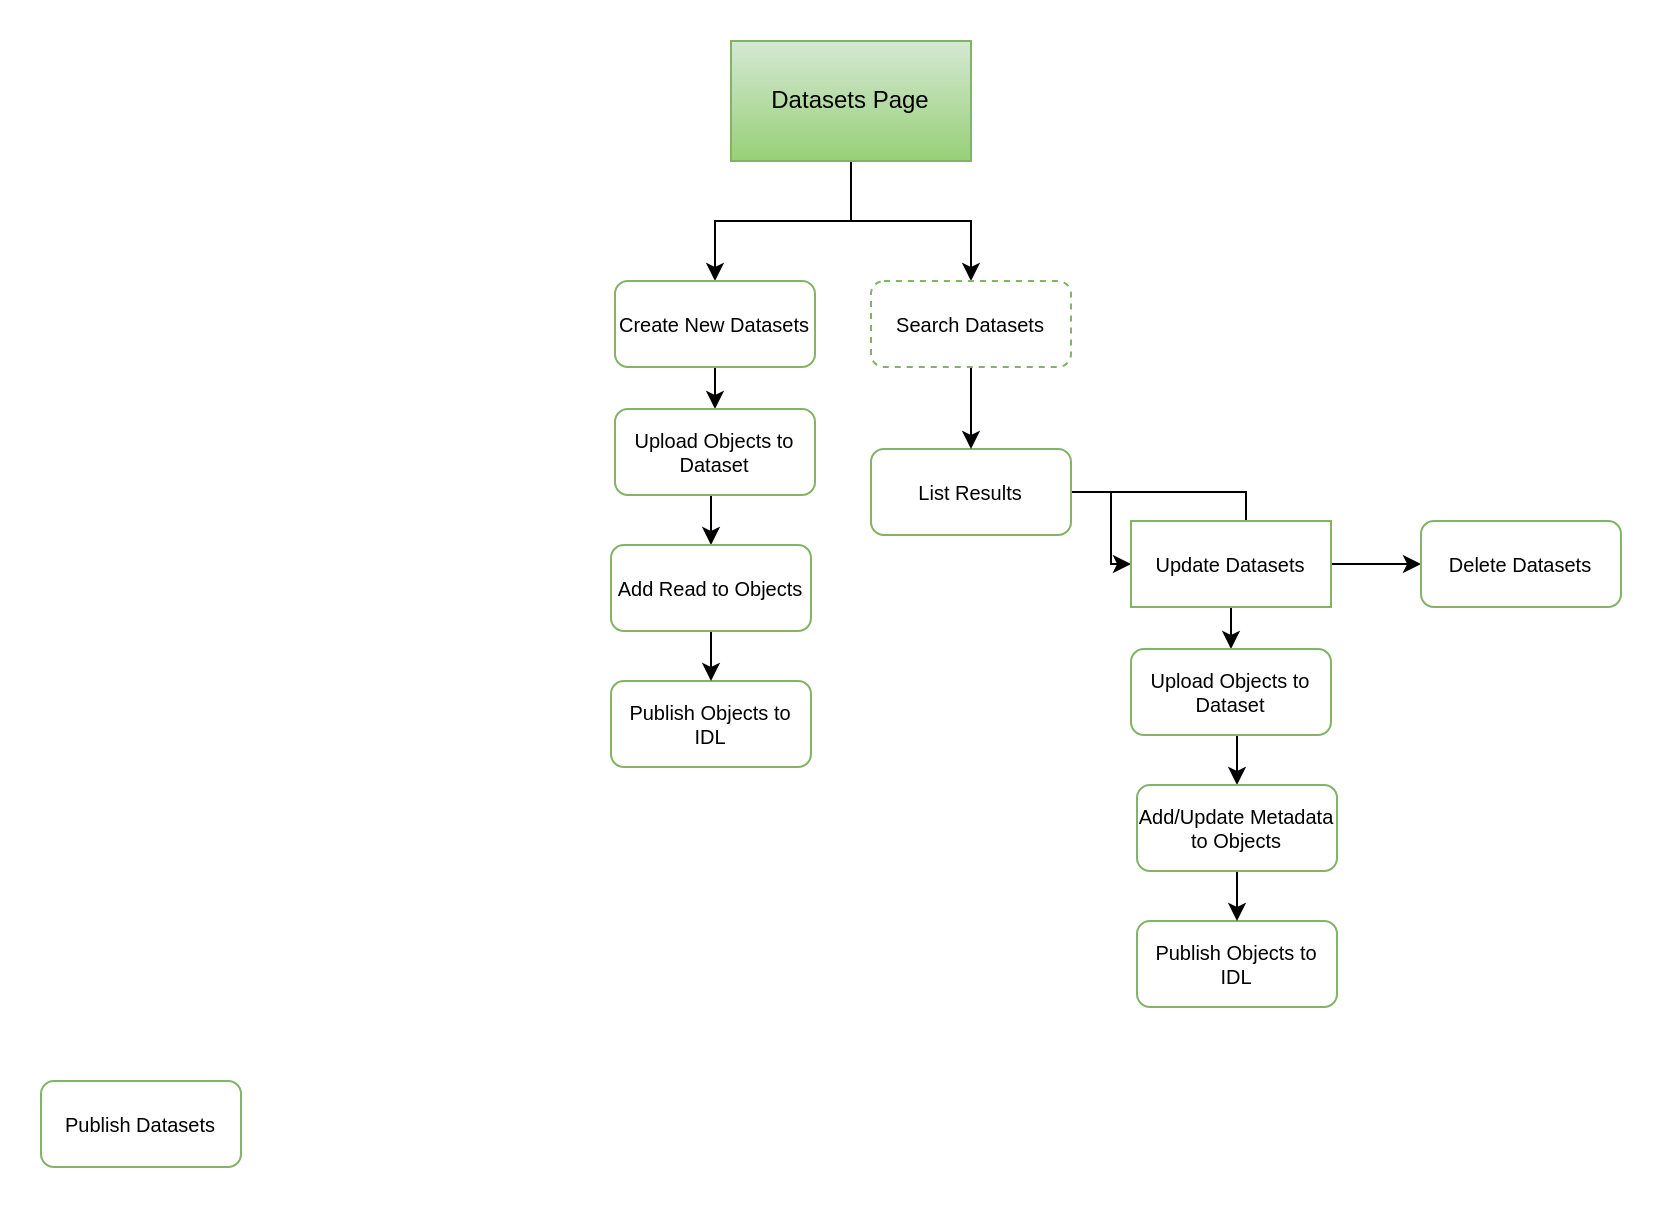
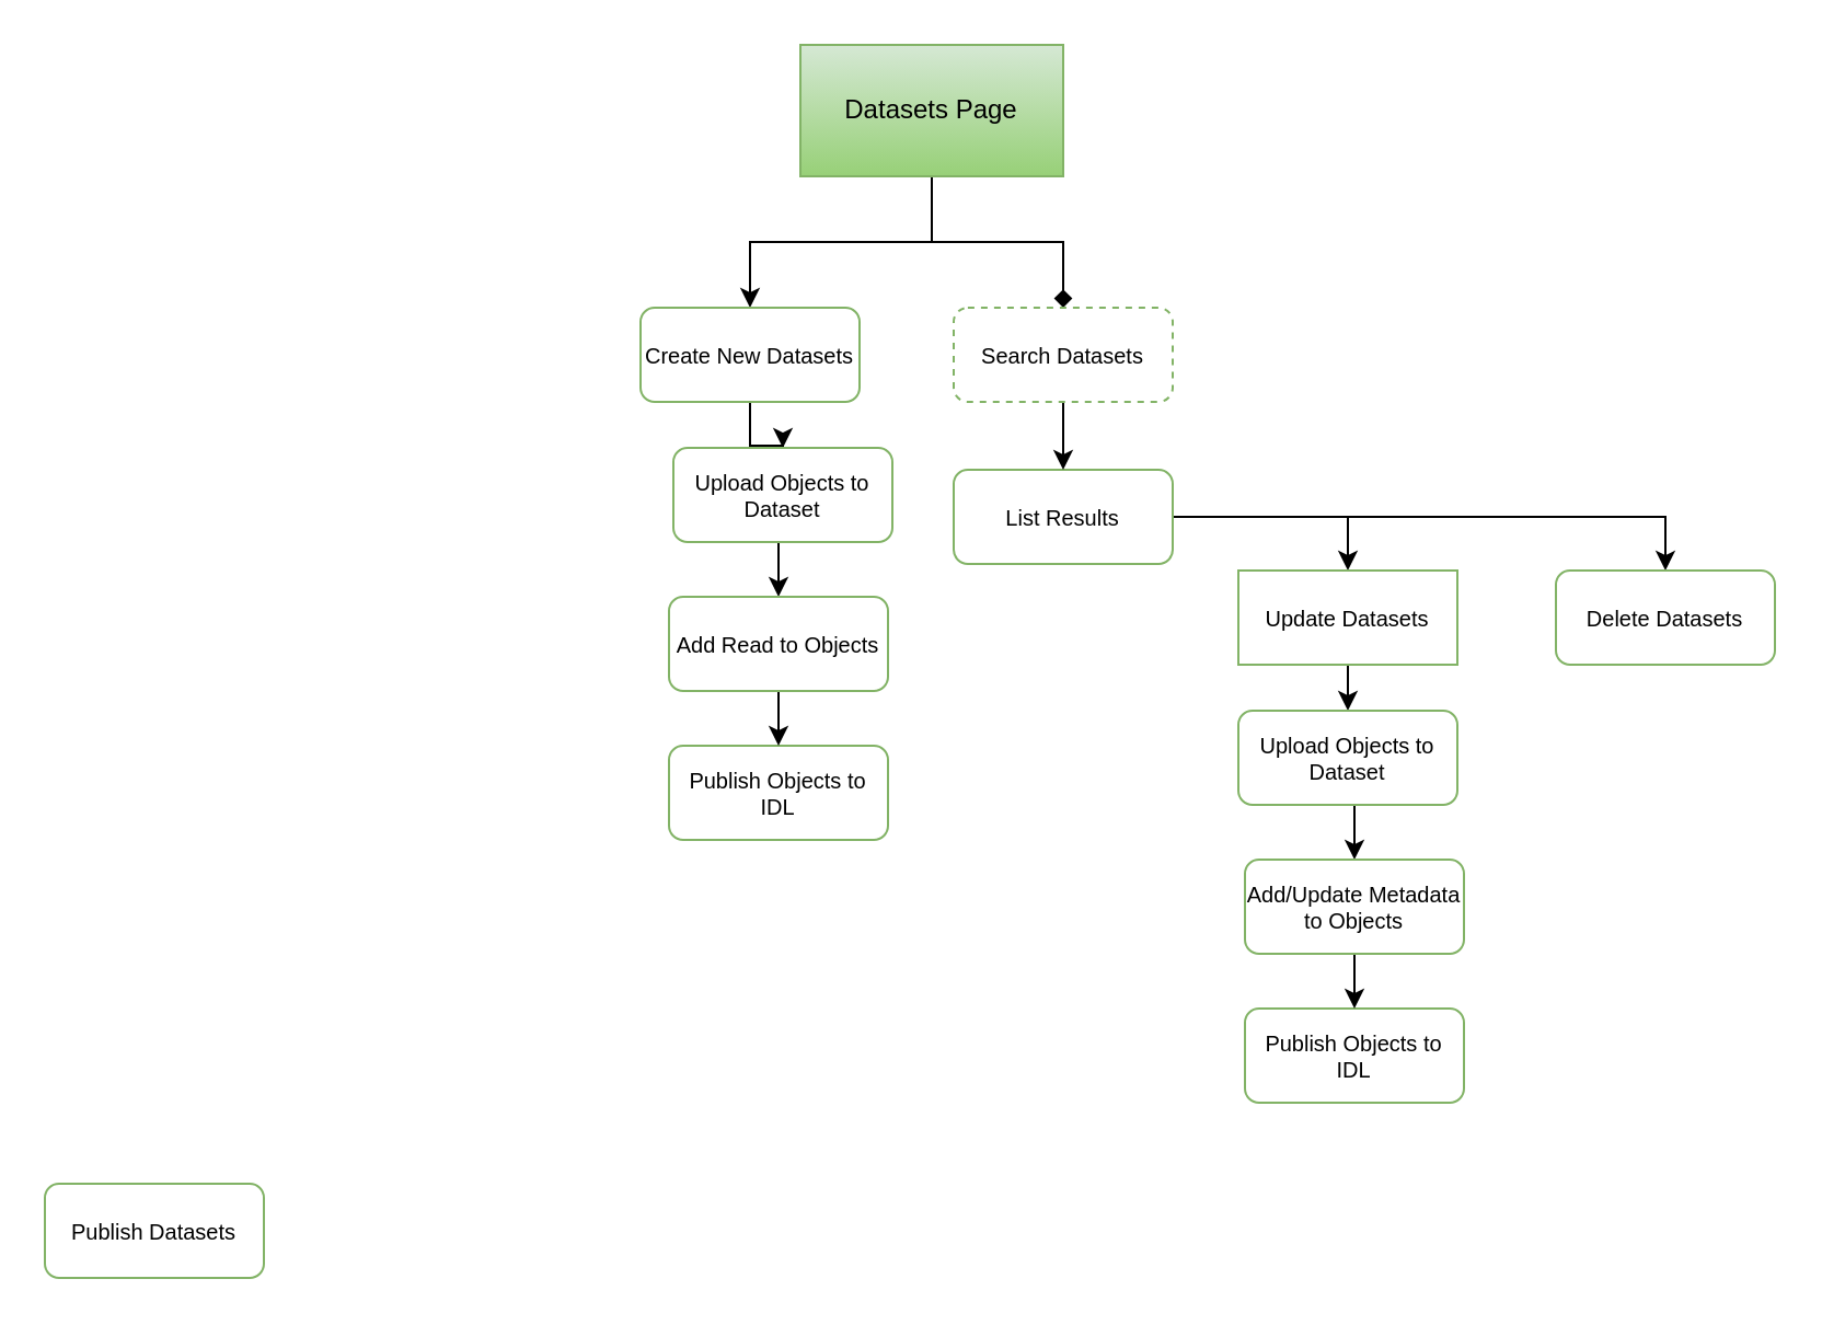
  <mxCell id="0" />
  <mxCell id="1" parent="0" />
  <mxCell id="2" style="edgeStyle=orthogonalEdgeStyle;rounded=0;orthogonalLoop=1;jettySize=auto;html=1;entryX=0.5;entryY=0;entryDx=0;entryDy=0;" parent="1" source="4" target="15" edge="1"><mxGeometry relative="1" as="geometry" /></mxCell>
- <mxCell id="3" style="edgeStyle=orthogonalEdgeStyle;rounded=0;orthogonalLoop=1;jettySize=auto;html=1;" parent="1" source="4" target="9" edge="1"><mxGeometry relative="1" as="geometry" /></mxCell>
+ <mxCell id="3" style="edgeStyle=orthogonalEdgeStyle;rounded=0;orthogonalLoop=1;jettySize=auto;html=1;endArrow=diamond;" parent="1" source="4" target="9" edge="1"><mxGeometry relative="1" as="geometry" /></mxCell>
  <mxCell id="4" value="Datasets Page" style="rounded=0;whiteSpace=wrap;html=1;strokeColor=#82b366;gradientColor=#97d077;fillColor=#d5e8d4;" parent="1" vertex="1"><mxGeometry x="365" y="20" width="120" height="60" as="geometry" /></mxCell>
  <mxCell id="5" value="" style="edgeStyle=orthogonalEdgeStyle;rounded=0;orthogonalLoop=1;jettySize=auto;html=1;" parent="1" source="7" target="11" edge="1"><mxGeometry relative="1" as="geometry" /></mxCell>
  <mxCell id="6" style="edgeStyle=orthogonalEdgeStyle;rounded=0;orthogonalLoop=1;jettySize=auto;html=1;" parent="1" source="7" target="17" edge="1"><mxGeometry relative="1" as="geometry" /></mxCell>
- <mxCell id="7" value="List Results" style="rounded=1;whiteSpace=wrap;html=1;strokeColor=#82b366;fontSize=10;fillColor=#FFFFFF;" parent="1" vertex="1"><mxGeometry x="435" y="224" width="100" height="43" as="geometry" /></mxCell>
+ <mxCell id="7" value="List Results" style="rounded=1;whiteSpace=wrap;html=1;strokeColor=#82b366;fontSize=10;fillColor=#FFFFFF;" parent="1" vertex="1"><mxGeometry x="435" y="214" width="100" height="43" as="geometry" /></mxCell>
  <mxCell id="8" style="edgeStyle=orthogonalEdgeStyle;rounded=0;orthogonalLoop=1;jettySize=auto;html=1;exitX=0.5;exitY=1;exitDx=0;exitDy=0;entryX=0.5;entryY=0;entryDx=0;entryDy=0;" parent="1" source="9" target="7" edge="1"><mxGeometry relative="1" as="geometry" /></mxCell>
  <mxCell id="9" value="Search Datasets" style="rounded=1;whiteSpace=wrap;html=1;strokeColor=#82b366;fontSize=10;fillColor=#FFFFFF;dashed=1;" parent="1" vertex="1"><mxGeometry x="435" y="140" width="100" height="43" as="geometry" /></mxCell>
  <mxCell id="10" style="edgeStyle=orthogonalEdgeStyle;rounded=0;orthogonalLoop=1;jettySize=auto;html=1;exitX=0.5;exitY=1;exitDx=0;exitDy=0;entryX=0.5;entryY=0;entryDx=0;entryDy=0;" parent="1" source="11" target="13" edge="1"><mxGeometry relative="1" as="geometry" /></mxCell>
  <mxCell id="11" value="Update Datasets" style="whiteSpace=wrap;html=1;strokeColor=#82b366;fontSize=10;fillColor=#FFFFFF;rounded=0;" parent="1" vertex="1"><mxGeometry x="565" y="260" width="100" height="43" as="geometry" /></mxCell>
  <mxCell id="12" style="edgeStyle=orthogonalEdgeStyle;rounded=0;orthogonalLoop=1;jettySize=auto;html=1;exitX=0.5;exitY=1;exitDx=0;exitDy=0;entryX=0.5;entryY=0;entryDx=0;entryDy=0;" parent="1" source="13" target="22" edge="1"><mxGeometry relative="1" as="geometry" /></mxCell>
  <mxCell id="13" value="Upload Objects to Dataset" style="rounded=1;whiteSpace=wrap;html=1;strokeColor=#82b366;fontSize=10;fillColor=#FFFFFF;" parent="1" vertex="1"><mxGeometry x="565" y="324" width="100" height="43" as="geometry" /></mxCell>
  <mxCell id="14" style="edgeStyle=orthogonalEdgeStyle;rounded=0;orthogonalLoop=1;jettySize=auto;html=1;exitX=0.5;exitY=1;exitDx=0;exitDy=0;" parent="1" source="15" target="19" edge="1"><mxGeometry relative="1" as="geometry" /></mxCell>
- <mxCell id="15" value="Create New Datasets" style="rounded=1;whiteSpace=wrap;html=1;strokeColor=#82b366;fontSize=10;fillColor=#FFFFFF;" parent="1" vertex="1"><mxGeometry x="307" y="140" width="100" height="43" as="geometry" /></mxCell>
+ <mxCell id="15" value="Create New Datasets" style="rounded=1;whiteSpace=wrap;html=1;strokeColor=#82b366;fontSize=10;fillColor=#FFFFFF;" parent="1" vertex="1"><mxGeometry x="292" y="140" width="100" height="43" as="geometry" /></mxCell>
  <mxCell id="16" value="Publish Objects to IDL" style="rounded=1;whiteSpace=wrap;html=1;strokeColor=#82b366;fontSize=10;fillColor=#FFFFFF;" parent="1" vertex="1"><mxGeometry x="568" y="460" width="100" height="43" as="geometry" /></mxCell>
  <mxCell id="17" value="Delete Datasets" style="rounded=1;whiteSpace=wrap;html=1;strokeColor=#82b366;fontSize=10;fillColor=#FFFFFF;" parent="1" vertex="1"><mxGeometry x="710" y="260" width="100" height="43" as="geometry" /></mxCell>
  <mxCell id="18" style="edgeStyle=orthogonalEdgeStyle;rounded=0;orthogonalLoop=1;jettySize=auto;html=1;exitX=0.5;exitY=1;exitDx=0;exitDy=0;entryX=0.5;entryY=0;entryDx=0;entryDy=0;" parent="1" source="19" target="24" edge="1"><mxGeometry relative="1" as="geometry" /></mxCell>
  <mxCell id="19" value="Upload Objects to Dataset" style="rounded=1;whiteSpace=wrap;html=1;strokeColor=#82b366;fontSize=10;fillColor=#FFFFFF;" parent="1" vertex="1"><mxGeometry x="307" y="204" width="100" height="43" as="geometry" /></mxCell>
  <mxCell id="20" value="Publish Objects to IDL" style="rounded=1;whiteSpace=wrap;html=1;strokeColor=#82b366;fontSize=10;fillColor=#FFFFFF;" parent="1" vertex="1"><mxGeometry x="305" y="340" width="100" height="43" as="geometry" /></mxCell>
  <mxCell id="21" style="edgeStyle=orthogonalEdgeStyle;rounded=0;orthogonalLoop=1;jettySize=auto;html=1;exitX=0.5;exitY=1;exitDx=0;exitDy=0;entryX=0.5;entryY=0;entryDx=0;entryDy=0;" parent="1" source="22" target="16" edge="1"><mxGeometry relative="1" as="geometry" /></mxCell>
  <mxCell id="22" value="Add/Update Metadata to Objects" style="rounded=1;whiteSpace=wrap;html=1;strokeColor=#82b366;fontSize=10;fillColor=#FFFFFF;" parent="1" vertex="1"><mxGeometry x="568" y="392" width="100" height="43" as="geometry" /></mxCell>
  <mxCell id="23" style="edgeStyle=orthogonalEdgeStyle;rounded=0;orthogonalLoop=1;jettySize=auto;html=1;exitX=0.5;exitY=1;exitDx=0;exitDy=0;entryX=0.5;entryY=0;entryDx=0;entryDy=0;" parent="1" source="24" target="20" edge="1"><mxGeometry relative="1" as="geometry" /></mxCell>
  <mxCell id="24" value="Add Read to Objects" style="rounded=1;whiteSpace=wrap;html=1;strokeColor=#82b366;fontSize=10;fillColor=#FFFFFF;" parent="1" vertex="1"><mxGeometry x="305" y="272" width="100" height="43" as="geometry" /></mxCell>
  <mxCell id="25" value="Publish Datasets" style="rounded=1;whiteSpace=wrap;html=1;strokeColor=#82b366;fontSize=10;fillColor=#FFFFFF;" parent="1" vertex="1"><mxGeometry x="20" y="540" width="100" height="43" as="geometry" /></mxCell>
